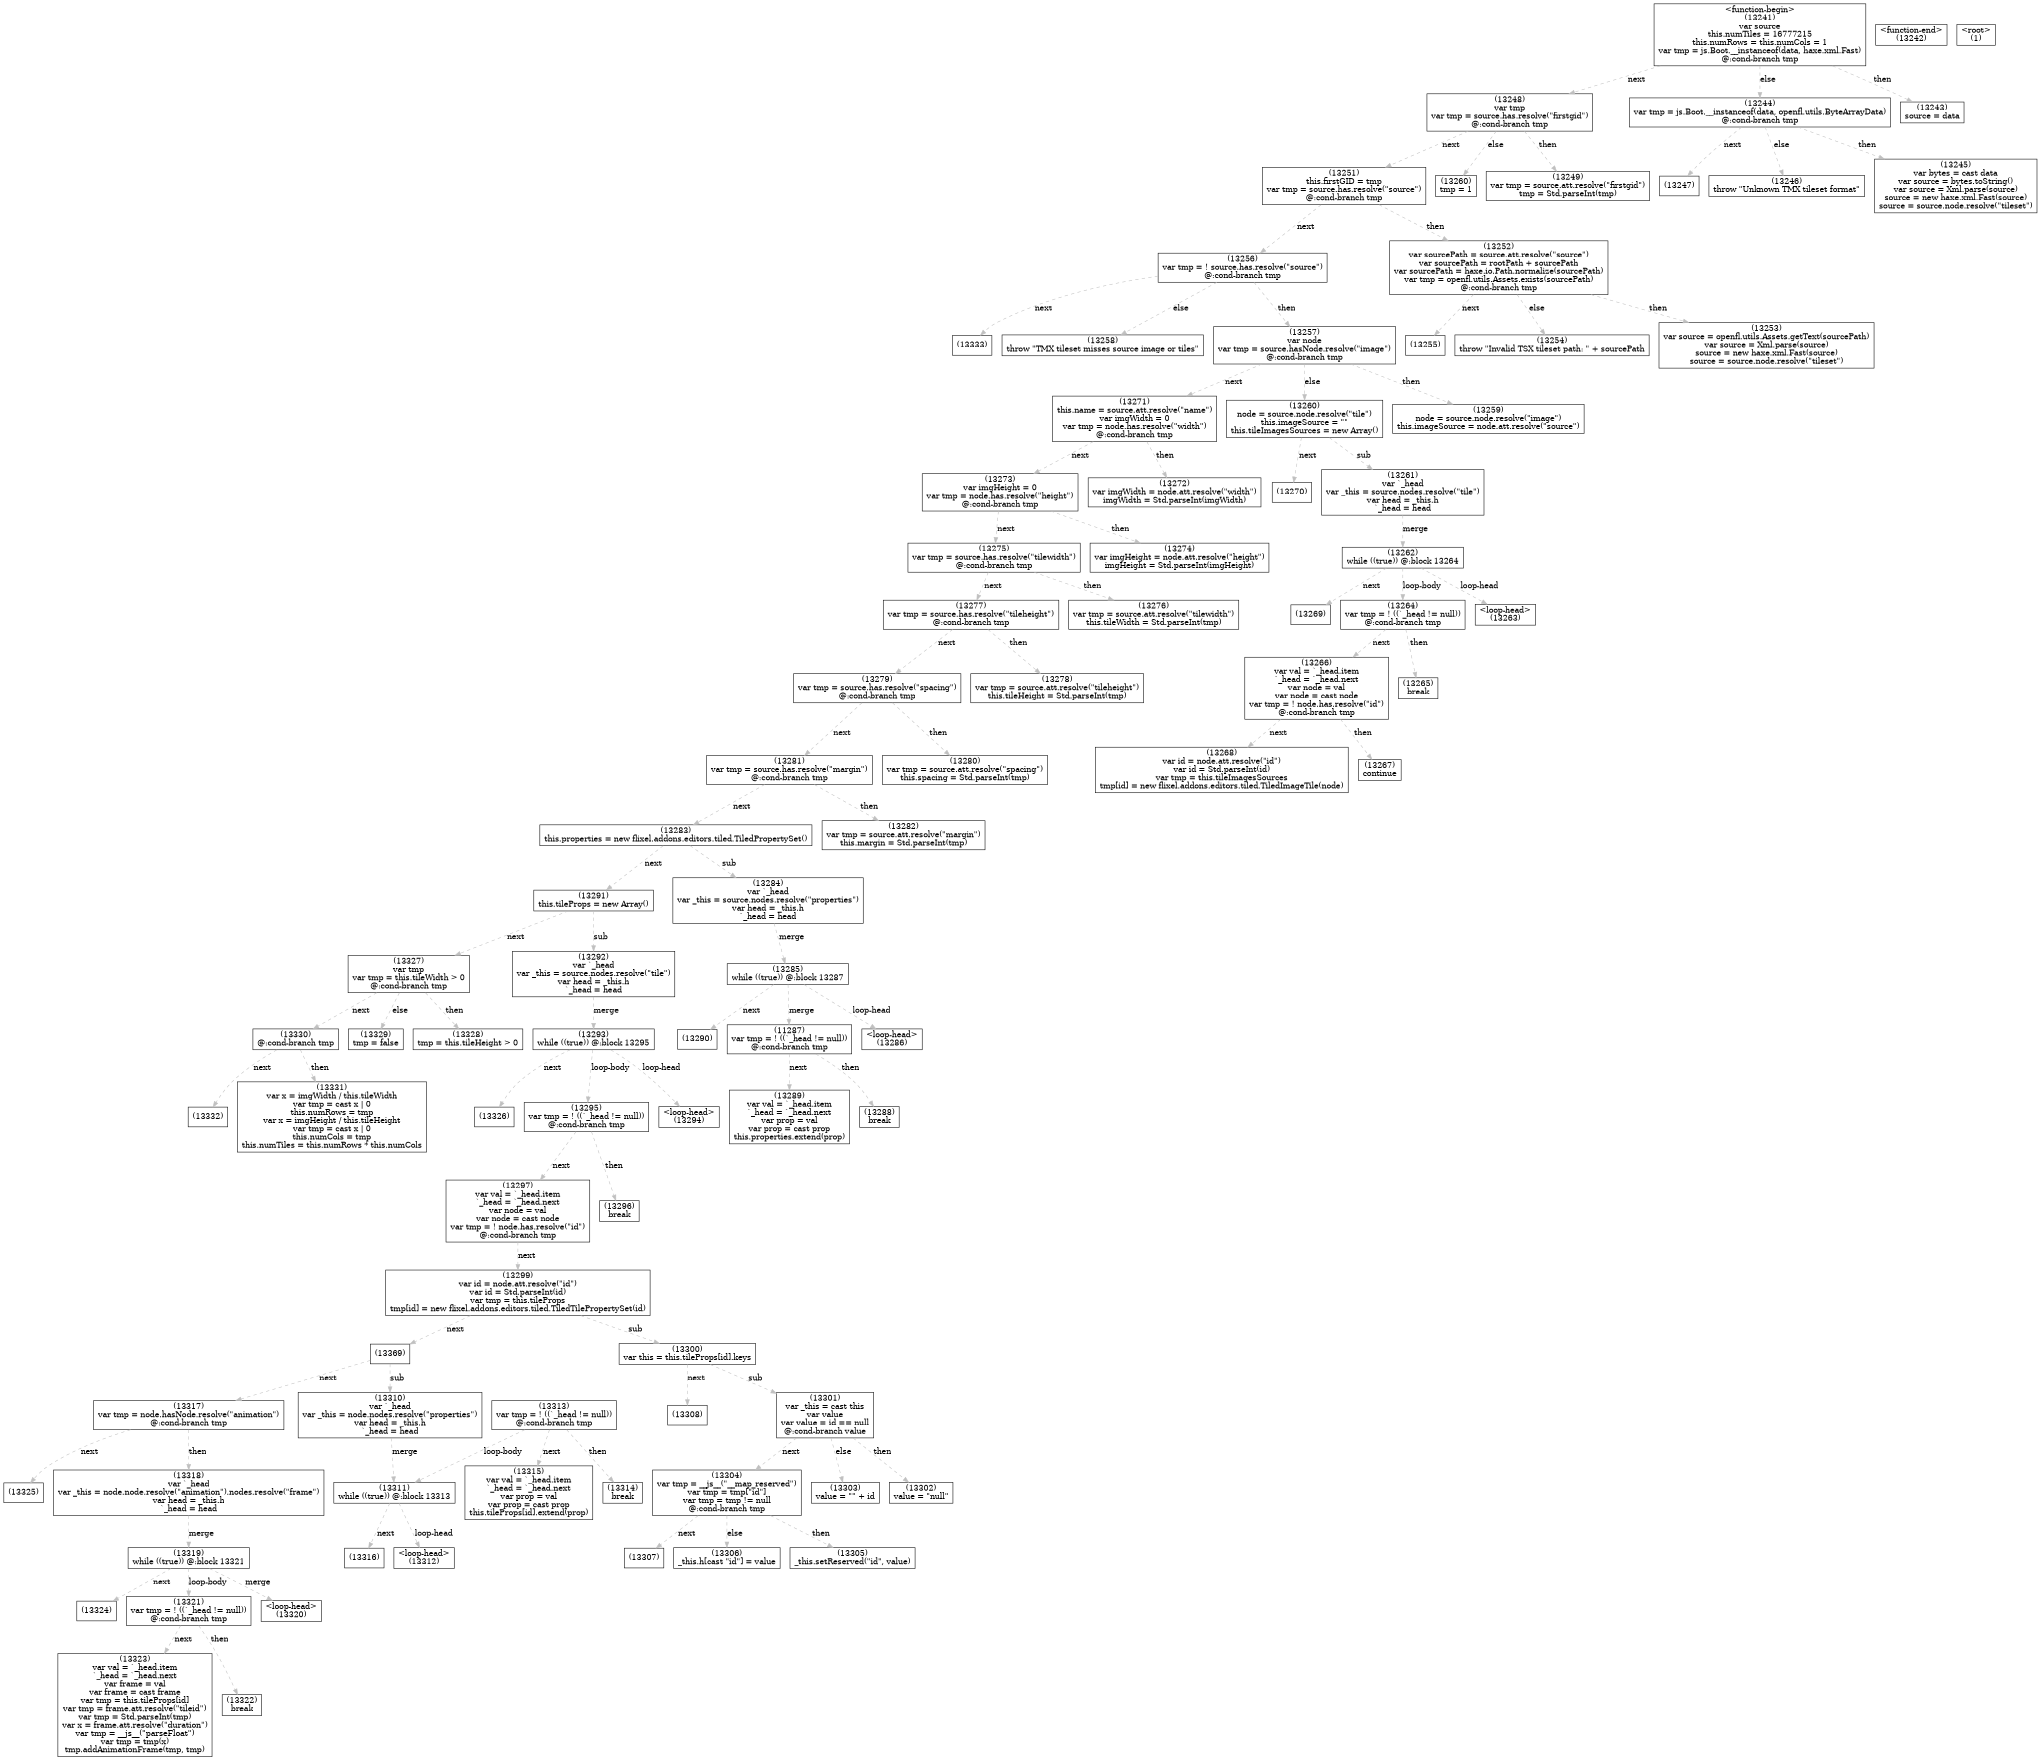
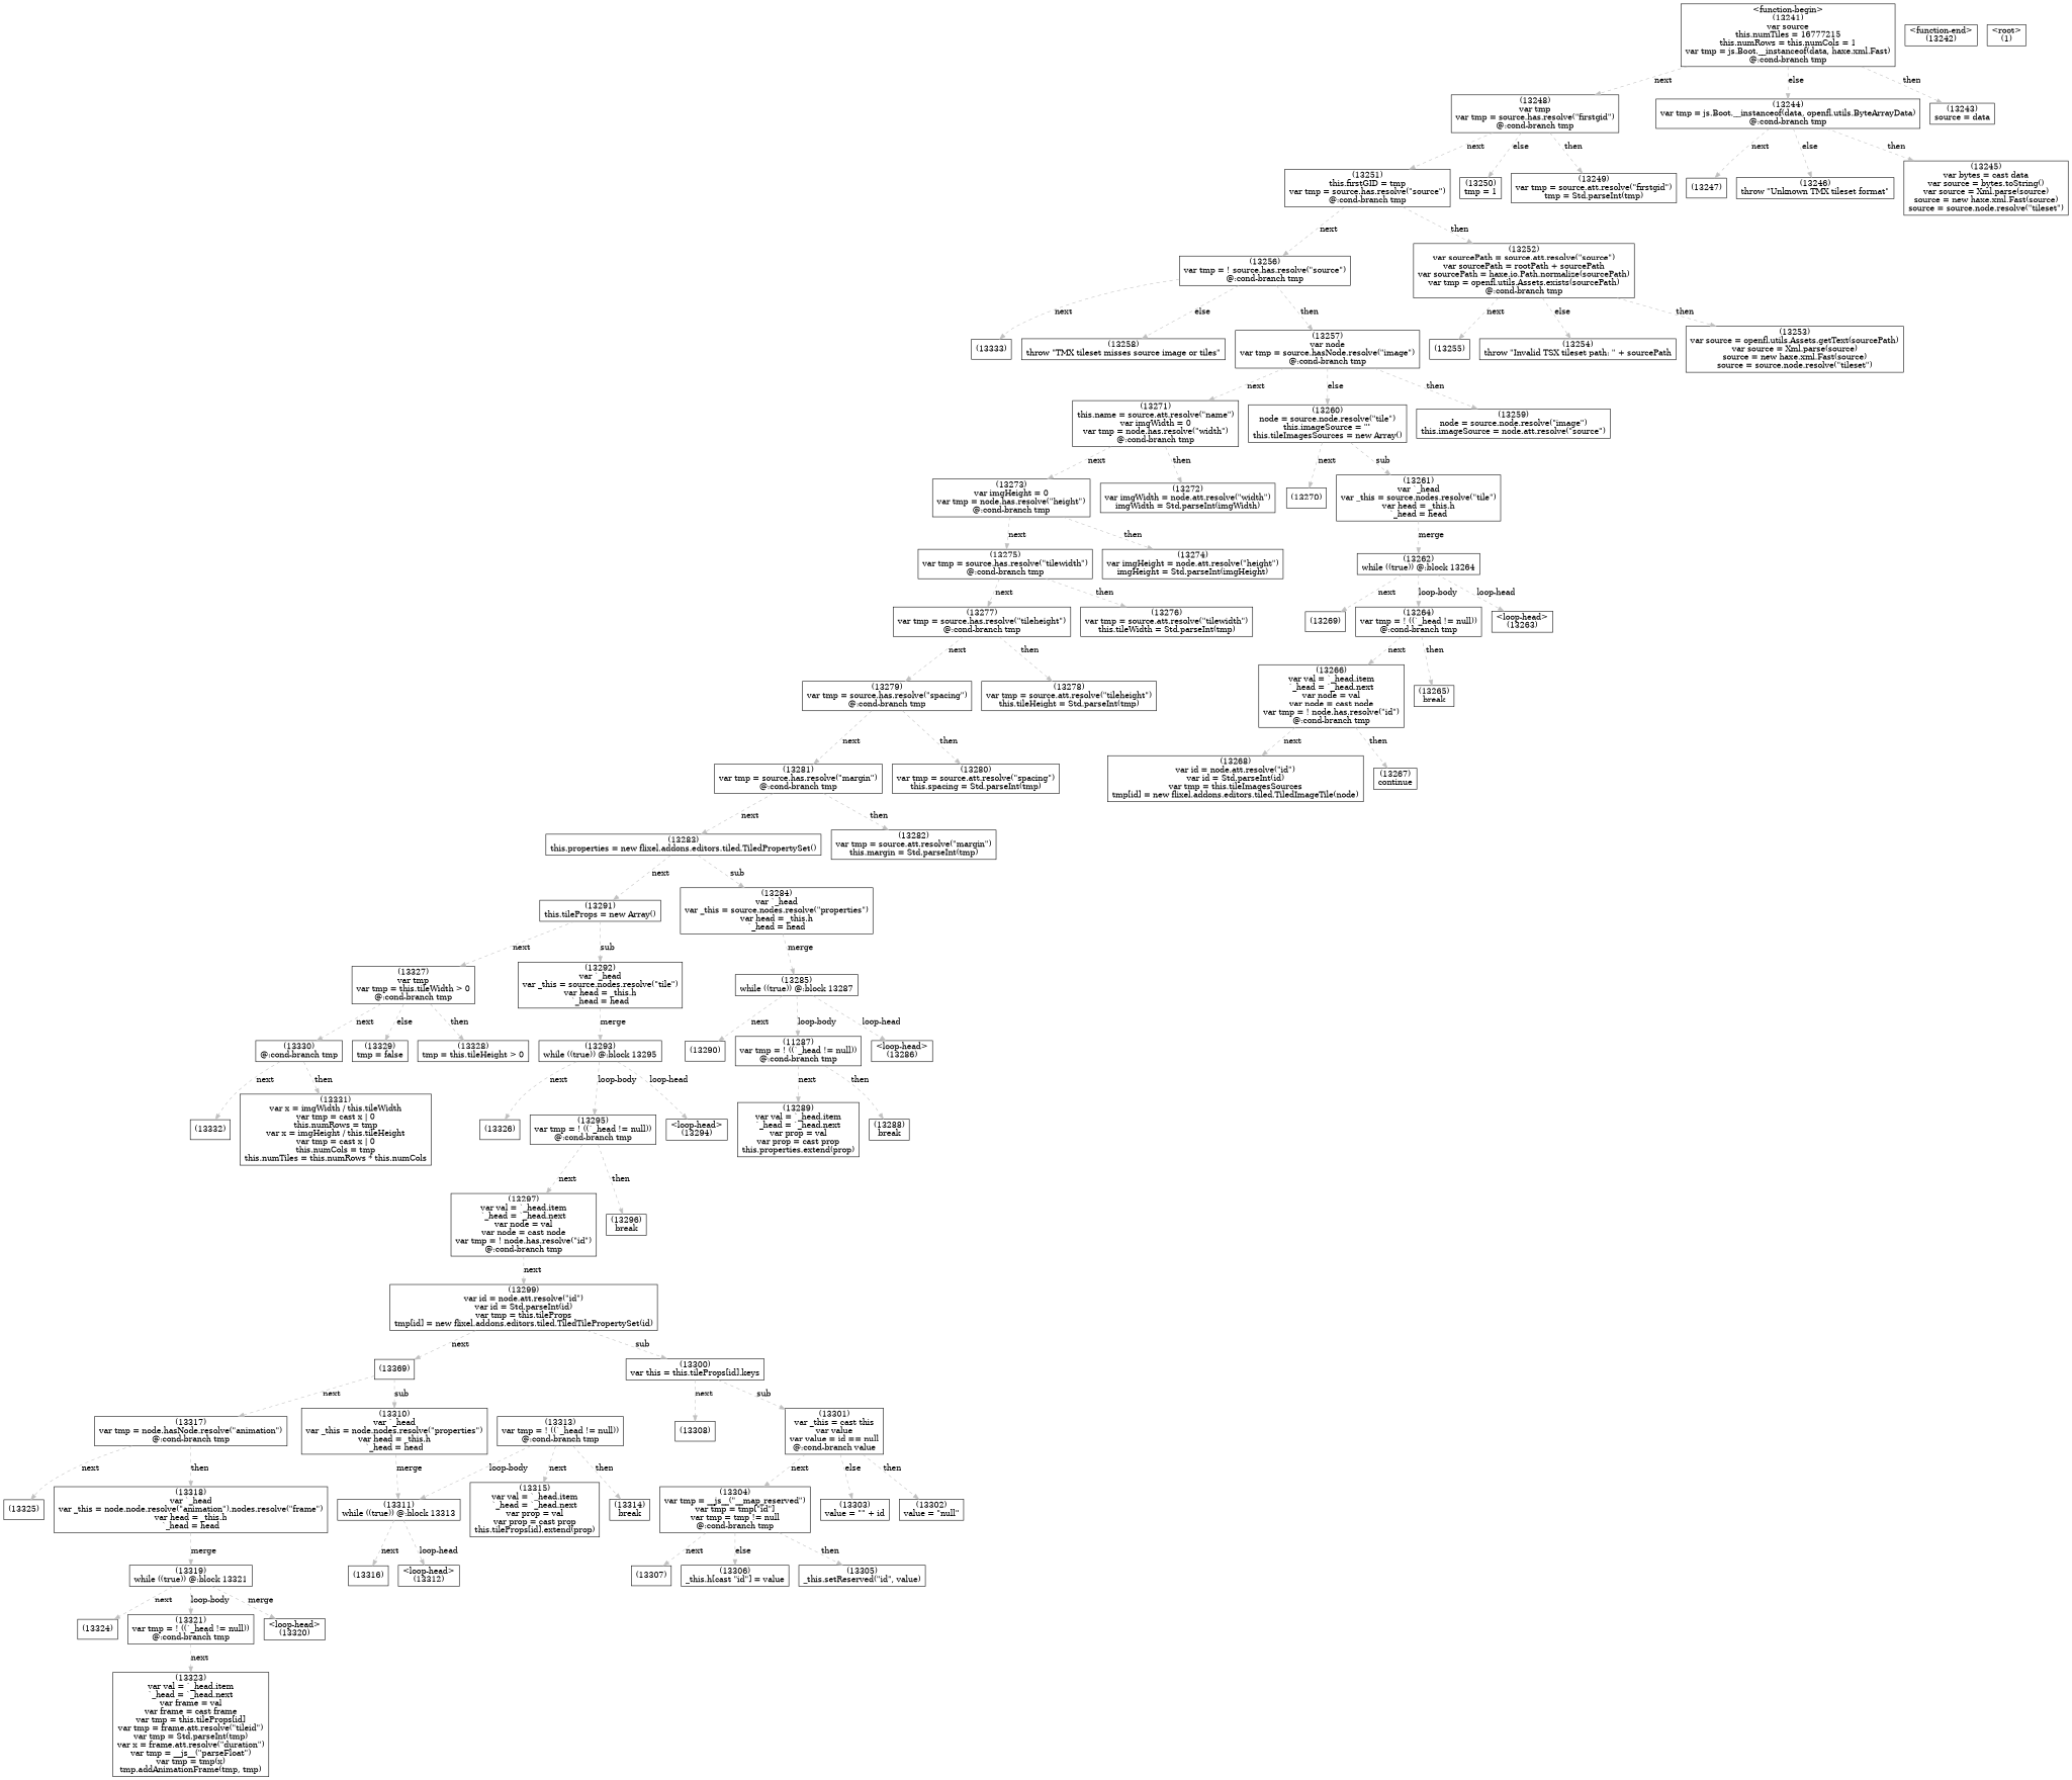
  digraph {
    node [shape=box]
    edge [color=gray style=dashed]
    n1 [label="(13333)"]
    n2 [label="(13332)"]
    n3 [label="(13331)\nvar x = imgWidth / this.tileWidth\nvar tmp = cast x | 0\nthis.numRows = tmp\nvar x = imgHeight / this.tileHeight\nvar tmp = cast x | 0\nthis.numCols = tmp\nthis.numTiles = this.numRows * this.numCols"]
    n4 [label="(13330)\n@:cond-branch tmp"]
    n5 [label="(13329)\ntmp = false"]
    n6 [label="(13328)\ntmp = this.tileHeight > 0"]
    n7 [label="(13327)\nvar tmp\nvar tmp = this.tileWidth > 0\n@:cond-branch tmp"]
    n8 [label="(13326)"]
    n9 [label="(13325)"]
    n10 [label="(13324)"]
    n11 [label="(13323)\nvar val = `_head.item\n`_head = `_head.next\nvar frame = val\nvar frame = cast frame\nvar tmp = this.tileProps[id]\nvar tmp = frame.att.resolve(\"tileid\")\nvar tmp = Std.parseInt(tmp)\nvar x = frame.att.resolve(\"duration\")\nvar tmp = __js__(\"parseFloat\")\nvar tmp = tmp(x)\ntmp.addAnimationFrame(tmp, tmp)"]
-   n12 [label="(13322)\nbreak"]
    n13 [label="(13321)\nvar tmp = ! ((`_head != null))\n@:cond-branch tmp"]
    n14 [label="<loop-head>\n(13320)"]
    n15 [label="(13319)\nwhile ((true)) @:block 13321"]
    n16 [label="(13318)\nvar `_head\nvar _this = node.node.resolve(\"animation\").nodes.resolve(\"frame\")\nvar head = _this.h\n`_head = head"]
    n17 [label="(13317)\nvar tmp = node.hasNode.resolve(\"animation\")\n@:cond-branch tmp"]
    n18 [label="(13316)"]
    n19 [label="(13315)\nvar val = `_head.item\n`_head = `_head.next\nvar prop = val\nvar prop = cast prop\nthis.tileProps[id].extend(prop)"]
    n20 [label="(13314)\nbreak"]
    n21 [label="(13313)\nvar tmp = ! ((`_head != null))\n@:cond-branch tmp"]
    n22 [label="(13311)\nwhile ((true)) @:block 13313"]
    n23 [label="<loop-head>\n(13312)"]
    n24 [label="(13310)\nvar `_head\nvar _this = node.nodes.resolve(\"properties\")\nvar head = _this.h\n`_head = head"]
    n25 [label="(13369)"]
    n26 [label="(13308)"]
    n27 [label="(13307)"]
    n28 [label="(13306)\n_this.h[cast \"id\"] = value"]
    n29 [label="(13305)\n_this.setReserved(\"id\", value)"]
    n30 [label="(13304)\nvar tmp = __js__(\"__map_reserved\")\nvar tmp = tmp[\"id\"]\nvar tmp = tmp != null\n@:cond-branch tmp"]
    n31 [label="(13303)\nvalue = \"\" + id"]
    n32 [label="(13302)\nvalue = \"null\""]
    n33 [label="(13301)\nvar _this = cast this\nvar value\nvar value = id == null\n@:cond-branch value"]
    n34 [label="(13300)\nvar this = this.tileProps[id].keys"]
    n35 [label="(13299)\nvar id = node.att.resolve(\"id\")\nvar id = Std.parseInt(id)\nvar tmp = this.tileProps\ntmp[id] = new flixel.addons.editors.tiled.TiledTilePropertySet(id)"]
    n36 [label="(13297)\nvar val = `_head.item\n`_head = `_head.next\nvar node = val\nvar node = cast node\nvar tmp = ! node.has.resolve(\"id\")\n@:cond-branch tmp"]
    n37 [label="(13296)\nbreak"]
    n38 [label="(13295)\nvar tmp = ! ((`_head != null))\n@:cond-branch tmp"]
    n39 [label="<loop-head>\n(13294)"]
    n40 [label="(13293)\nwhile ((true)) @:block 13295"]
    n41 [label="(13292)\nvar `_head\nvar _this = source.nodes.resolve(\"tile\")\nvar head = _this.h\n`_head = head"]
    n42 [label="(13291)\nthis.tileProps = new Array()"]
    n43 [label="(13290)"]
    n44 [label="(13289)\nvar val = `_head.item\n`_head = `_head.next\nvar prop = val\nvar prop = cast prop\nthis.properties.extend(prop)"]
    n45 [label="(13288)\nbreak"]
    n46 [label="(11287)\nvar tmp = ! ((`_head != null))\n@:cond-branch tmp"]
    n47 [label="<loop-head>\n(13286)"]
    n48 [label="(13285)\nwhile ((true)) @:block 13287"]
    n49 [label="(13284)\nvar `_head\nvar _this = source.nodes.resolve(\"properties\")\nvar head = _this.h\n`_head = head"]
    n50 [label="(13283)\nthis.properties = new flixel.addons.editors.tiled.TiledPropertySet()"]
    n51 [label="(13282)\nvar tmp = source.att.resolve(\"margin\")\nthis.margin = Std.parseInt(tmp)"]
    n52 [label="(13281)\nvar tmp = source.has.resolve(\"margin\")\n@:cond-branch tmp"]
    n53 [label="(13280)\nvar tmp = source.att.resolve(\"spacing\")\nthis.spacing = Std.parseInt(tmp)"]
    n54 [label="(13279)\nvar tmp = source.has.resolve(\"spacing\")\n@:cond-branch tmp"]
    n55 [label="(13278)\nvar tmp = source.att.resolve(\"tileheight\")\nthis.tileHeight = Std.parseInt(tmp)"]
    n56 [label="(13277)\nvar tmp = source.has.resolve(\"tileheight\")\n@:cond-branch tmp"]
    n57 [label="(13276)\nvar tmp = source.att.resolve(\"tilewidth\")\nthis.tileWidth = Std.parseInt(tmp)"]
    n58 [label="(13275)\nvar tmp = source.has.resolve(\"tilewidth\")\n@:cond-branch tmp"]
    n59 [label="(13274)\nvar imgHeight = node.att.resolve(\"height\")\nimgHeight = Std.parseInt(imgHeight)"]
    n60 [label="(13273)\nvar imgHeight = 0\nvar tmp = node.has.resolve(\"height\")\n@:cond-branch tmp"]
    n61 [label="(13272)\nvar imgWidth = node.att.resolve(\"width\")\nimgWidth = Std.parseInt(imgWidth)"]
    n62 [label="(13271)\nthis.name = source.att.resolve(\"name\")\nvar imgWidth = 0\nvar tmp = node.has.resolve(\"width\")\n@:cond-branch tmp"]
    n63 [label="(13270)"]
    n64 [label="(13269)"]
    n65 [label="(13268)\nvar id = node.att.resolve(\"id\")\nvar id = Std.parseInt(id)\nvar tmp = this.tileImagesSources\ntmp[id] = new flixel.addons.editors.tiled.TiledImageTile(node)"]
    n66 [label="(13267)\ncontinue"]
    n67 [label="(13266)\nvar val = `_head.item\n`_head = `_head.next\nvar node = val\nvar node = cast node\nvar tmp = ! node.has.resolve(\"id\")\n@:cond-branch tmp"]
    n68 [label="(13265)\nbreak"]
    n69 [label="(13264)\nvar tmp = ! ((`_head != null))\n@:cond-branch tmp"]
    n70 [label="<loop-head>\n(13263)"]
    n71 [label="(13262)\nwhile ((true)) @:block 13264"]
    n72 [label="(13261)\nvar `_head\nvar _this = source.nodes.resolve(\"tile\")\nvar head = _this.h\n`_head = head"]
    n73 [label="(13260)\nnode = source.node.resolve(\"tile\")\nthis.imageSource = \"\"\nthis.tileImagesSources = new Array()"]
    n74 [label="(13259)\nnode = source.node.resolve(\"image\")\nthis.imageSource = node.att.resolve(\"source\")"]
    n75 [label="(13258)\nthrow \"TMX tileset misses source image or tiles\""]
    n76 [label="(13257)\nvar node\nvar tmp = source.hasNode.resolve(\"image\")\n@:cond-branch tmp"]
    n77 [label="(13256)\nvar tmp = ! source.has.resolve(\"source\")\n@:cond-branch tmp"]
    n78 [label="(13255)"]
    n79 [label="(13254)\nthrow \"Invalid TSX tileset path: \" + sourcePath"]
    n80 [label="(13253)\nvar source = openfl.utils.Assets.getText(sourcePath)\nvar source = Xml.parse(source)\nsource = new haxe.xml.Fast(source)\nsource = source.node.resolve(\"tileset\")"]
    n81 [label="(13252)\nvar sourcePath = source.att.resolve(\"source\")\nvar sourcePath = rootPath + sourcePath\nvar sourcePath = haxe.io.Path.normalize(sourcePath)\nvar tmp = openfl.utils.Assets.exists(sourcePath)\n@:cond-branch tmp"]
    n82 [label="(13251)\nthis.firstGID = tmp\nvar tmp = source.has.resolve(\"source\")\n@:cond-branch tmp"]
-   n83 [label="(13260)\ntmp = 1"]
+   n83 [label="(13250)\ntmp = 1"]
    n84 [label="(13249)\nvar tmp = source.att.resolve(\"firstgid\")\ntmp = Std.parseInt(tmp)"]
    n85 [label="(13248)\nvar tmp\nvar tmp = source.has.resolve(\"firstgid\")\n@:cond-branch tmp"]
    n86 [label="(13247)"]
    n87 [label="(13246)\nthrow \"Unknown TMX tileset format\""]
    n88 [label="(13245)\nvar bytes = cast data\nvar source = bytes.toString()\nvar source = Xml.parse(source)\nsource = new haxe.xml.Fast(source)\nsource = source.node.resolve(\"tileset\")"]
    n89 [label="(13244)\nvar tmp = js.Boot.__instanceof(data, openfl.utils.ByteArrayData)\n@:cond-branch tmp"]
    n90 [label="(13243)\nsource = data"]
    n91 [label="<function-end>\n(13242)"]
    n92 [label="<function-begin>\n(13241)\nvar source\nthis.numTiles = 16777215\nthis.numRows = this.numCols = 1\nvar tmp = js.Boot.__instanceof(data, haxe.xml.Fast)\n@:cond-branch tmp"]
    n93 [label="<root>\n(1)"]
    n4 -> n2 [label=next]
    n4 -> n3 [label=then]
    n7 -> n4 [label=next]
    n7 -> n5 [label=else]
    n7 -> n6 [label=then]
    n13 -> n11 [label=next]
-   n13 -> n12 [label=then]
    n15 -> n10 [label=next]
    n15 -> n13 [label="loop-body"]
    n15 -> n14 [label=merge]
    n16 -> n15 [label=merge]
    n17 -> n9 [label=next]
    n17 -> n16 [label=then]
    n21 -> n19 [label=next]
    n21 -> n20 [label=then]
    n21 -> n22 [label="loop-body"]
    n22 -> n18 [label=next]
    n22 -> n23 [label="loop-head"]
    n24 -> n22 [label=merge]
    n25 -> n17 [label=next]
    n25 -> n24 [label=sub]
    n30 -> n27 [label=next]
    n30 -> n28 [label=else]
    n30 -> n29 [label=then]
    n33 -> n30 [label=next]
    n33 -> n31 [label=else]
    n33 -> n32 [label=then]
    n34 -> n26 [label=next]
    n34 -> n33 [label=sub]
    n35 -> n25 [label=next]
    n35 -> n34 [label=sub]
    n36 -> n35 [label=next]
    n38 -> n36 [label=next]
    n38 -> n37 [label=then]
    n40 -> n8 [label=next]
    n40 -> n38 [label="loop-body"]
    n40 -> n39 [label="loop-head"]
    n41 -> n40 [label=merge]
    n42 -> n7 [label=next]
    n42 -> n41 [label=sub]
    n46 -> n44 [label=next]
    n46 -> n45 [label=then]
    n48 -> n43 [label=next]
-   n48 -> n46 [label=merge]
+   n48 -> n46 [label="loop-body"]
    n48 -> n47 [label="loop-head"]
    n49 -> n48 [label=merge]
    n50 -> n42 [label=next]
    n50 -> n49 [label=sub]
    n52 -> n50 [label=next]
    n52 -> n51 [label=then]
    n54 -> n52 [label=next]
    n54 -> n53 [label=then]
    n56 -> n54 [label=next]
    n56 -> n55 [label=then]
    n58 -> n56 [label=next]
    n58 -> n57 [label=then]
    n60 -> n58 [label=next]
    n60 -> n59 [label=then]
    n62 -> n60 [label=next]
    n62 -> n61 [label=then]
    n67 -> n65 [label=next]
    n67 -> n66 [label=then]
    n69 -> n67 [label=next]
    n69 -> n68 [label=then]
    n71 -> n64 [label=next]
    n71 -> n69 [label="loop-body"]
    n71 -> n70 [label="loop-head"]
    n72 -> n71 [label=merge]
    n73 -> n63 [label=next]
    n73 -> n72 [label=sub]
    n76 -> n62 [label=next]
    n76 -> n73 [label=else]
    n76 -> n74 [label=then]
    n77 -> n1 [label=next]
    n77 -> n75 [label=else]
    n77 -> n76 [label=then]
    n81 -> n78 [label=next]
    n81 -> n79 [label=else]
    n81 -> n80 [label=then]
    n82 -> n77 [label=next]
    n82 -> n81 [label=then]
    n85 -> n82 [label=next]
    n85 -> n83 [label=else]
    n85 -> n84 [label=then]
    n89 -> n86 [label=next]
    n89 -> n87 [label=else]
    n89 -> n88 [label=then]
    n92 -> n85 [label=next]
    n92 -> n89 [label=else]
    n92 -> n90 [label=then]
  }
